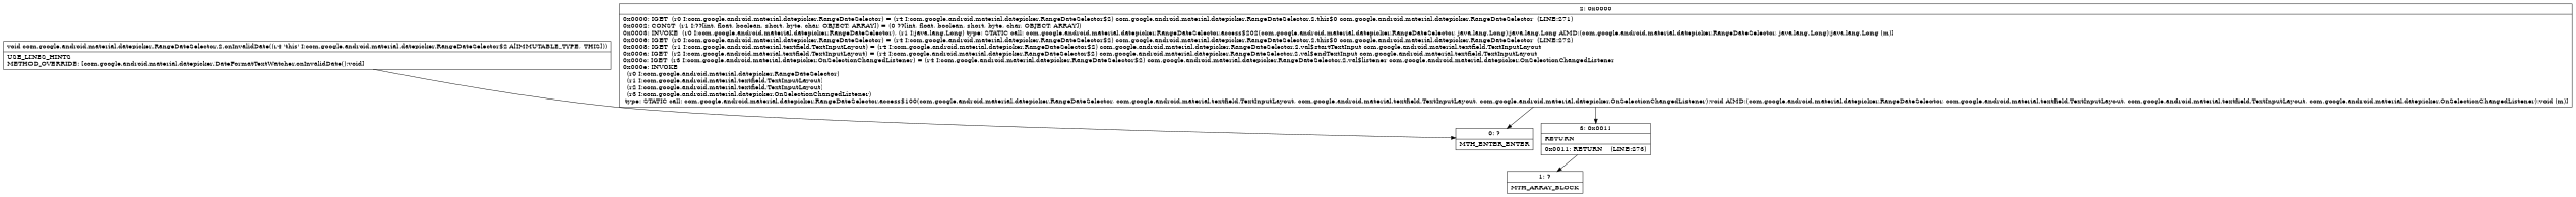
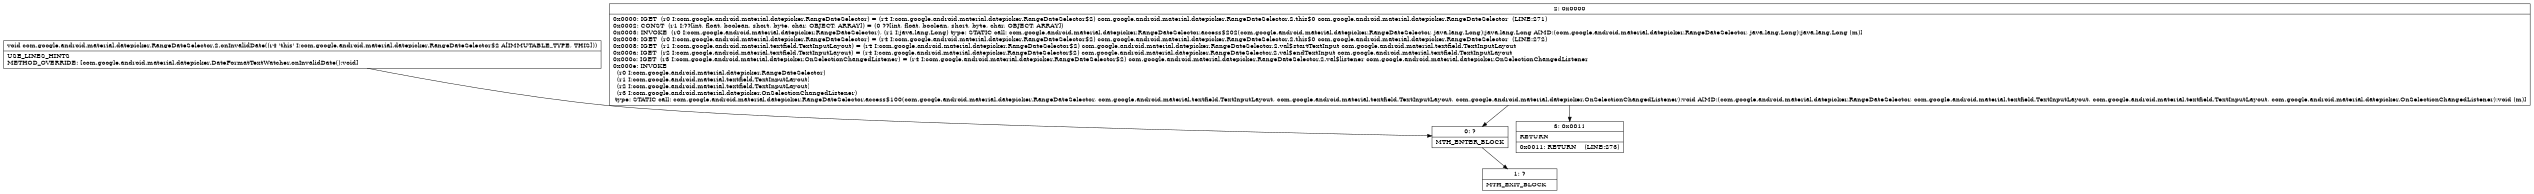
  digraph {
    node [shape=record]
-   n1 [label="{0\:\ ?|MTH_ENTER_ENTER\l}"]
+   n1 [label="{0\:\ ?|MTH_ENTER_BLOCK\l}"]
    n2 [label="{2\:\ 0x0000|0x0000: IGET  (r0 I:com.google.android.material.datepicker.RangeDateSelector) = (r4 I:com.google.android.material.datepicker.RangeDateSelector$2) com.google.android.material.datepicker.RangeDateSelector.2.this$0 com.google.android.material.datepicker.RangeDateSelector  (LINE:271)\l0x0002: CONST  (r1 I:??[int, float, boolean, short, byte, char, OBJECT, ARRAY]) = (0 ??[int, float, boolean, short, byte, char, OBJECT, ARRAY]) \l0x0003: INVOKE  (r0 I:com.google.android.material.datepicker.RangeDateSelector), (r1 I:java.lang.Long) type: STATIC call: com.google.android.material.datepicker.RangeDateSelector.access$202(com.google.android.material.datepicker.RangeDateSelector, java.lang.Long):java.lang.Long A[MD:(com.google.android.material.datepicker.RangeDateSelector, java.lang.Long):java.lang.Long (m)]\l0x0006: IGET  (r0 I:com.google.android.material.datepicker.RangeDateSelector) = (r4 I:com.google.android.material.datepicker.RangeDateSelector$2) com.google.android.material.datepicker.RangeDateSelector.2.this$0 com.google.android.material.datepicker.RangeDateSelector  (LINE:272)\l0x0008: IGET  (r1 I:com.google.android.material.textfield.TextInputLayout) = (r4 I:com.google.android.material.datepicker.RangeDateSelector$2) com.google.android.material.datepicker.RangeDateSelector.2.val$startTextInput com.google.android.material.textfield.TextInputLayout \l0x000a: IGET  (r2 I:com.google.android.material.textfield.TextInputLayout) = (r4 I:com.google.android.material.datepicker.RangeDateSelector$2) com.google.android.material.datepicker.RangeDateSelector.2.val$endTextInput com.google.android.material.textfield.TextInputLayout \l0x000c: IGET  (r3 I:com.google.android.material.datepicker.OnSelectionChangedListener) = (r4 I:com.google.android.material.datepicker.RangeDateSelector$2) com.google.android.material.datepicker.RangeDateSelector.2.val$listener com.google.android.material.datepicker.OnSelectionChangedListener \l0x000e: INVOKE  \l  (r0 I:com.google.android.material.datepicker.RangeDateSelector)\l  (r1 I:com.google.android.material.textfield.TextInputLayout)\l  (r2 I:com.google.android.material.textfield.TextInputLayout)\l  (r3 I:com.google.android.material.datepicker.OnSelectionChangedListener)\l type: STATIC call: com.google.android.material.datepicker.RangeDateSelector.access$100(com.google.android.material.datepicker.RangeDateSelector, com.google.android.material.textfield.TextInputLayout, com.google.android.material.textfield.TextInputLayout, com.google.android.material.datepicker.OnSelectionChangedListener):void A[MD:(com.google.android.material.datepicker.RangeDateSelector, com.google.android.material.textfield.TextInputLayout, com.google.android.material.textfield.TextInputLayout, com.google.android.material.datepicker.OnSelectionChangedListener):void (m)]\l}"]
    n3 [label="{3\:\ 0x0011|RETURN\l|0x0011: RETURN    (LINE:273)\l}"]
-   n4 [label="{1\:\ ?|MTH_ARRAY_BLOCK\l}"]
+   n4 [label="{1\:\ ?|MTH_EXIT_BLOCK\l}"]
    n5 [label="{void com.google.android.material.datepicker.RangeDateSelector.2.onInvalidDate((r4 'this' I:com.google.android.material.datepicker.RangeDateSelector$2 A[IMMUTABLE_TYPE, THIS]))  | USE_LINES_HINTS\lMETHOD_OVERRIDE: [com.google.android.material.datepicker.DateFormatTextWatcher.onInvalidDate():void]\l}"]
    n2 -> n1
    n2 -> n3
-   n3 -> n4
+   n1 -> n4
    n5 -> n1
  }
